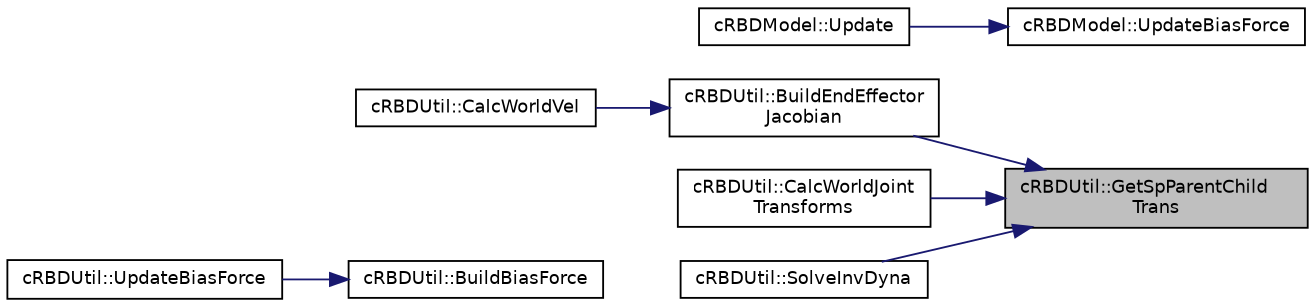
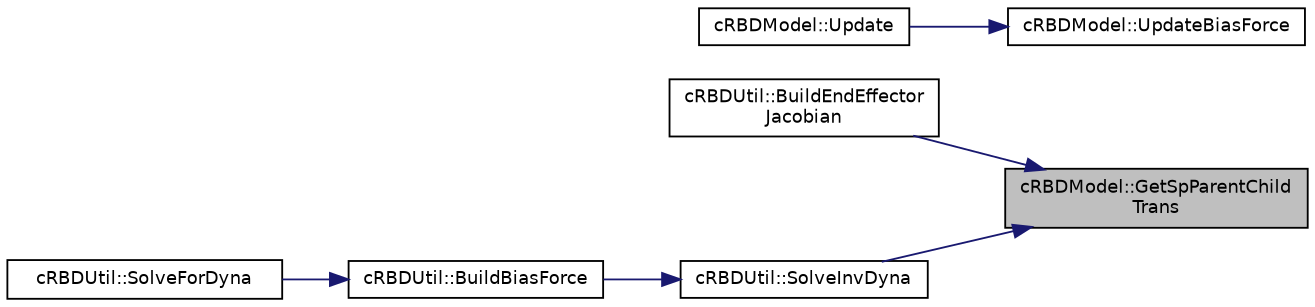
  digraph {
    rankdir=RL
    node [color=black fillcolor=white fontname=Helvetica fontsize=10 shape=record style=filled]
    edge [color=midnightblue dir=back fontname=Helvetica fontsize=10 labelfontname=Helvetica labelfontsize=10 style=solid]
-   n1 [fillcolor=grey75 fontcolor=black height=0.2 label="cRBDUtil::GetSpParentChild\lTrans" width=0.4]
+   n1 [fillcolor=grey75 fontcolor=black height=0.2 label="cRBDModel::GetSpParentChild\lTrans" width=0.4]
    n2 [height=0.2 label="cRBDUtil::BuildEndEffector\lJacobian" width=0.4]
-   n3 [height=0.2 label="cRBDUtil::CalcWorldJoint\lTransforms" width=0.4]
    n4 [height=0.2 label="cRBDUtil::SolveInvDyna" width=0.4]
-   n5 [height=0.2 label="cRBDUtil::CalcWorldVel" width=0.4]
    n6 [height=0.2 label="cRBDUtil::BuildBiasForce" width=0.4]
    n7 [height=0.2 label="cRBDModel::Update" width=0.4]
-   n8 [height=0.2 label="cRBDUtil::UpdateBiasForce" width=0.4]
+   n8 [height=0.2 label="cRBDUtil::SolveForDyna" width=0.4]
    n9 [height=0.2 label="cRBDModel::UpdateBiasForce" width=0.4]
    n1 -> n2
-   n1 -> n3
    n1 -> n4
-   n2 -> n5
+   n4 -> n6
    n6 -> n8
    n9 -> n7
  }
